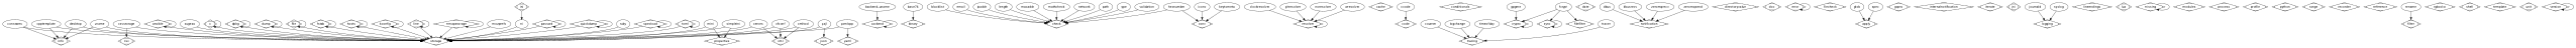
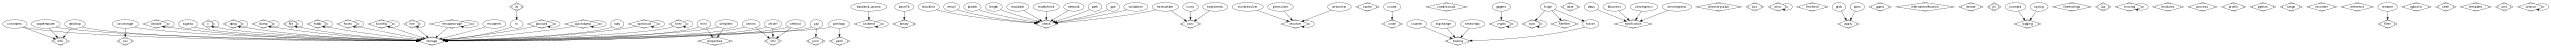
  strict digraph {
    fontname=Roboto
    splines=true
    node [fontname=Roboto shape=Mdiamond]
    edge [fontname=Roboto]
    ansible
    storage
    augeas [shape=""]
    backend
    n5 [label=backend_uname shape=""]
    n6 [label=base74 shape=""]
    binary
    blacklist [shape=""]
    check
    resolver
    blockresolver [shape=""]
    c
    cache
    ccode [shape=""]
    code
    conditionals
    constants [shape=""]
    info
    counter [shape=""]
    tracing
    cpptemplate [shape=""]
    crypto
    csvstorage [shape=""]
    csv
    date
    dbus [shape=""]
    notification
    dbusrecv [shape=""]
    desktop [shape=""]
    directoryvalue
    doc
    dpkg
    dump
    email [shape=""]
    error
    sync
    fcrypt [shape=""]
    filefilter
    file
    filecheck
    fstab
    gitresolver [shape=""]
    glob [shape=""]
    apply
    gopts
    gpgme [shape=""]
    hexnumber [shape=""]
    conv
    hosts
    iconv [shape=""]
    internalnotification
    ipaddr [shape=""]
    iterate
    jni
    journald [shape=""]
    logging
    kconfig
    keytometa [shape=""]
    length [shape=""]
    line
    lineendings
    logchange [shape=""]
    lua
    macaddr [shape=""]
    mathcheck [shape=""]
    mini [shape=""]
    properties
    missing
    mmapstorage
    modules
    mozprefs [shape=""]
    network [shape=""]
    ni [shape=""]
    ini
-   noresolver [shape=""]
    passwd
    path [shape=""]
    process
    profile
    python
    quickdump
    range
    recorder
    reference
    rename [shape=""]
    filter
    rgbcolor
    ruby [shape=""]
    shell
    simpleini [shape=""]
    spec [shape=""]
    specload
    syslog [shape=""]
    template
    timeofday [shape=""]
    toml
    tracer [shape=""]
    type [shape=""]
-   uname [shape=""]
    unit
    validation [shape=""]
    version
    wresolver [shape=""]
    xerces [shape=""]
    xml
    xfconf [shape=""]
    xmltool [shape=""]
    yajl [shape=""]
    json
    yamlcpp [shape=""]
    yaml
    zeromqrecv [shape=""]
    zeromqsend [shape=""]
    ansible -> ansible
    ansible -> storage
    augeas -> storage
    backend -> backend
    n5 -> backend
    n6 -> binary
    blacklist -> check
    resolver -> resolver
    blockresolver -> resolver
    c -> storage
    c -> c
    ccode -> code
    constants -> storage
    constants -> info
    counter -> tracing
    cpptemplate -> storage
    cpptemplate -> info
    crypto -> crypto
    csvstorage -> storage
    csvstorage -> csv
    dbus -> notification
    dbusrecv -> notification
    desktop -> storage
    desktop -> info
    dpkg -> storage
    dpkg -> dpkg
    dump -> storage
    dump -> dump
    email -> check
    error -> error
    sync -> sync
-   fcrypt -> crypto
+   fcrypt -> tracer
    fcrypt -> sync
    fcrypt -> filefilter
    file -> storage
    file -> file
    fstab -> storage
    fstab -> fstab
    gitresolver -> resolver
    glob -> apply
    gpgme -> crypto
    hexnumber -> check
    hexnumber -> conv
    hosts -> storage
    hosts -> hosts
    iconv -> conv
    ipaddr -> check
    journald -> logging
    kconfig -> storage
    kconfig -> kconfig
    keytometa -> conv
    length -> check
    line -> storage
    line -> line
    logchange -> tracing
    macaddr -> check
    mathcheck -> check
    mini -> storage
    mini -> properties
    missing -> missing
    mmapstorage -> storage
    mmapstorage -> mmapstorage
    mozprefs -> storage
    network -> check
    ni -> storage
    ini -> ni
-   noresolver -> resolver
    passwd -> storage
    passwd -> passwd
    path -> check
    quickdump -> storage
    quickdump -> quickdump
    rename -> filter
    ruby -> storage
    simpleini -> storage
    simpleini -> properties
    spec -> apply
    specload -> storage
    specload -> specload
    syslog -> logging
    timeofday -> tracing
    toml -> storage
    toml -> toml
    tracer -> tracing
    type -> check
-   uname -> storage
-   uname -> info
    validation -> check
    version -> version
    wresolver -> resolver
    xerces -> storage
    xerces -> xml
    xfconf -> storage
    xfconf -> xml
    xmltool -> storage
    xmltool -> xml
    yajl -> storage
    yajl -> json
    yamlcpp -> storage
    yamlcpp -> yaml
    zeromqrecv -> notification
    zeromqsend -> notification
  }
